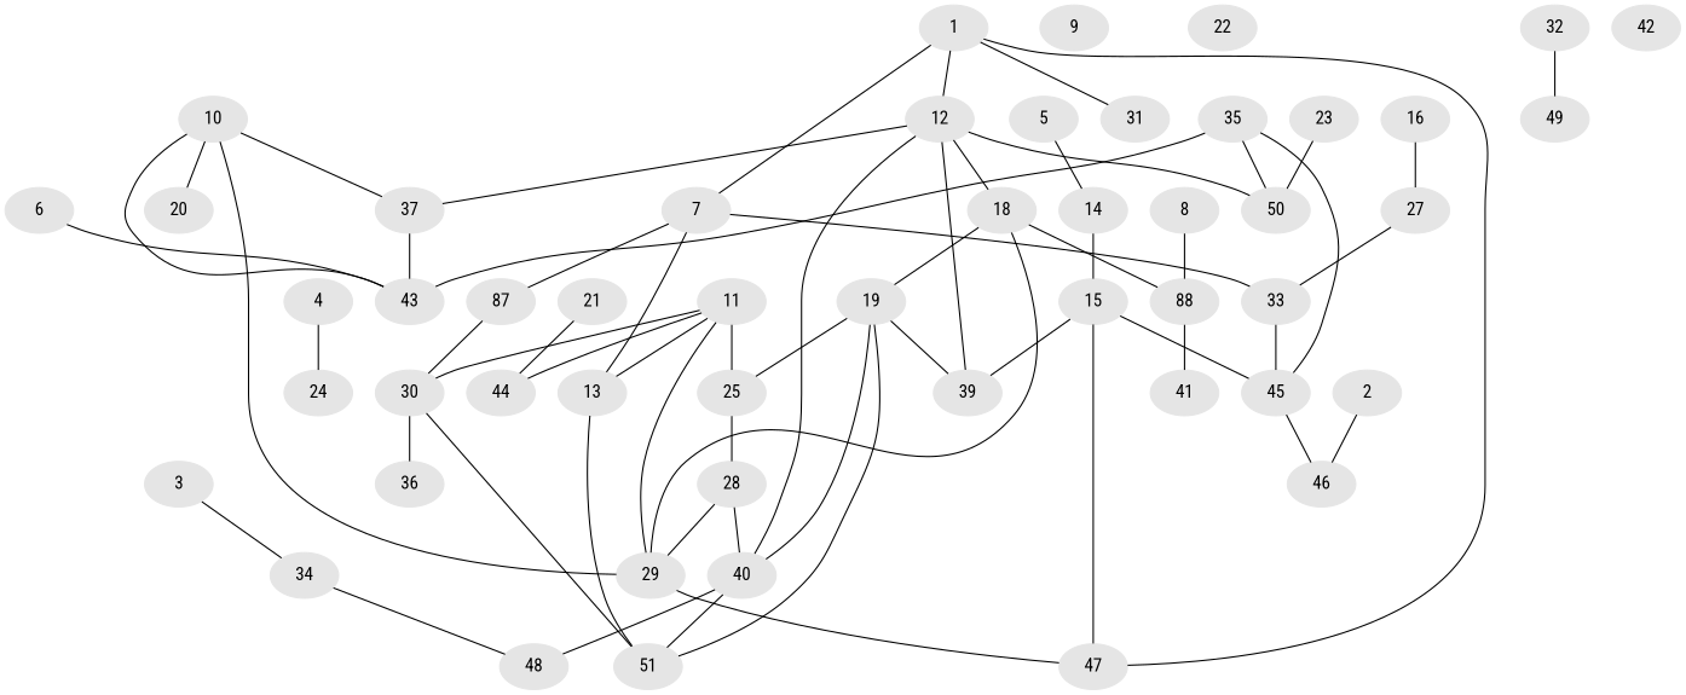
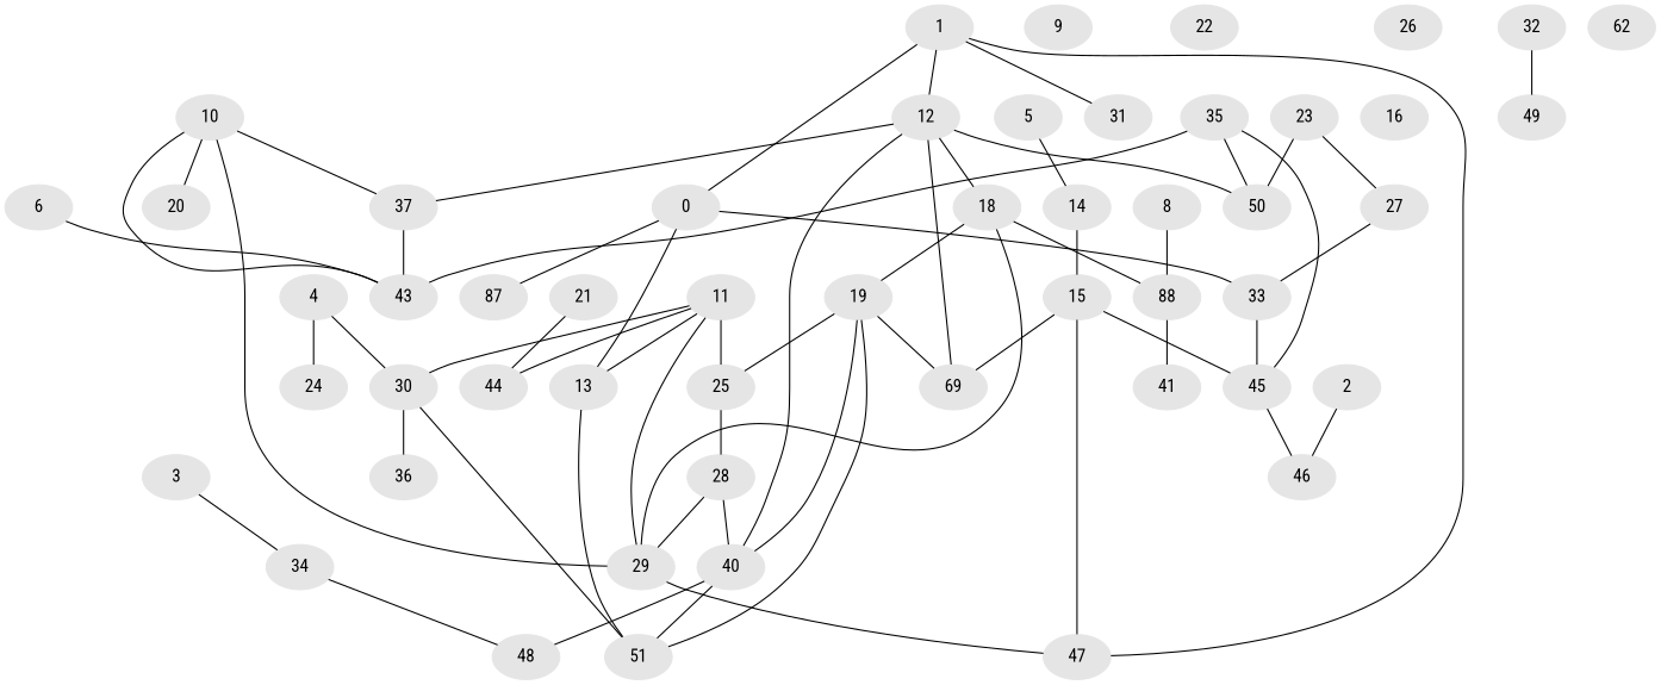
  graph {
    fontname="Roboto Condensed"
    node [color=gray90 fontname="Roboto Condensed" style=filled]
    edge [fontname="Roboto Condensed"]
    1
-   7
+   7 [label=0]
    12
    31
    47
    13
    n7 [label=87]
    33
    37
    18
-   39
+   39 [label=69]
    40
    50
    2
    46
    3
    34
    48
    4
    24
    30
    51
    36
    5
    14
    15
    6
    43
    45
    n30 [label=88]
    8
    41
    9
    10
    20
    29
    11
    25
    44
    28
    19
    16
    21
    22
    23
    27
+   26
    32
    49
    35
-   42
+   42 [label=62]
    1 -- 7
    1 -- 12
    1 -- 31
    1 -- 47
    7 -- 13
    7 -- n7
    7 -- 33
    12 -- 37
    12 -- 18
    12 -- 39
    12 -- 40
    12 -- 50
    13 -- 51
    33 -- 45
    37 -- 43
    18 -- n30
    18 -- 29
    18 -- 19
    40 -- 48
    40 -- 51
    2 -- 46
    3 -- 34
    34 -- 48
    4 -- 24
-   n7 -- 30
+   4 -- 30
    30 -- 51
    30 -- 36
    5 -- 14
    14 -- 15
    15 -- 47
    15 -- 39
    15 -- 45
    6 -- 43
    45 -- 46
    n30 -- 41
    8 -- n30
    10 -- 37
    10 -- 43
    10 -- 20
    10 -- 29
    29 -- 47
    11 -- 13
    11 -- 30
    11 -- 29
    11 -- 25
    11 -- 44
    25 -- 28
    28 -- 40
    28 -- 29
    19 -- 39
    19 -- 40
    19 -- 51
    19 -- 25
    21 -- 44
    23 -- 50
-   16 -- 27
+   23 -- 27
    27 -- 33
    32 -- 49
    35 -- 50
    35 -- 43
    35 -- 45
  }
